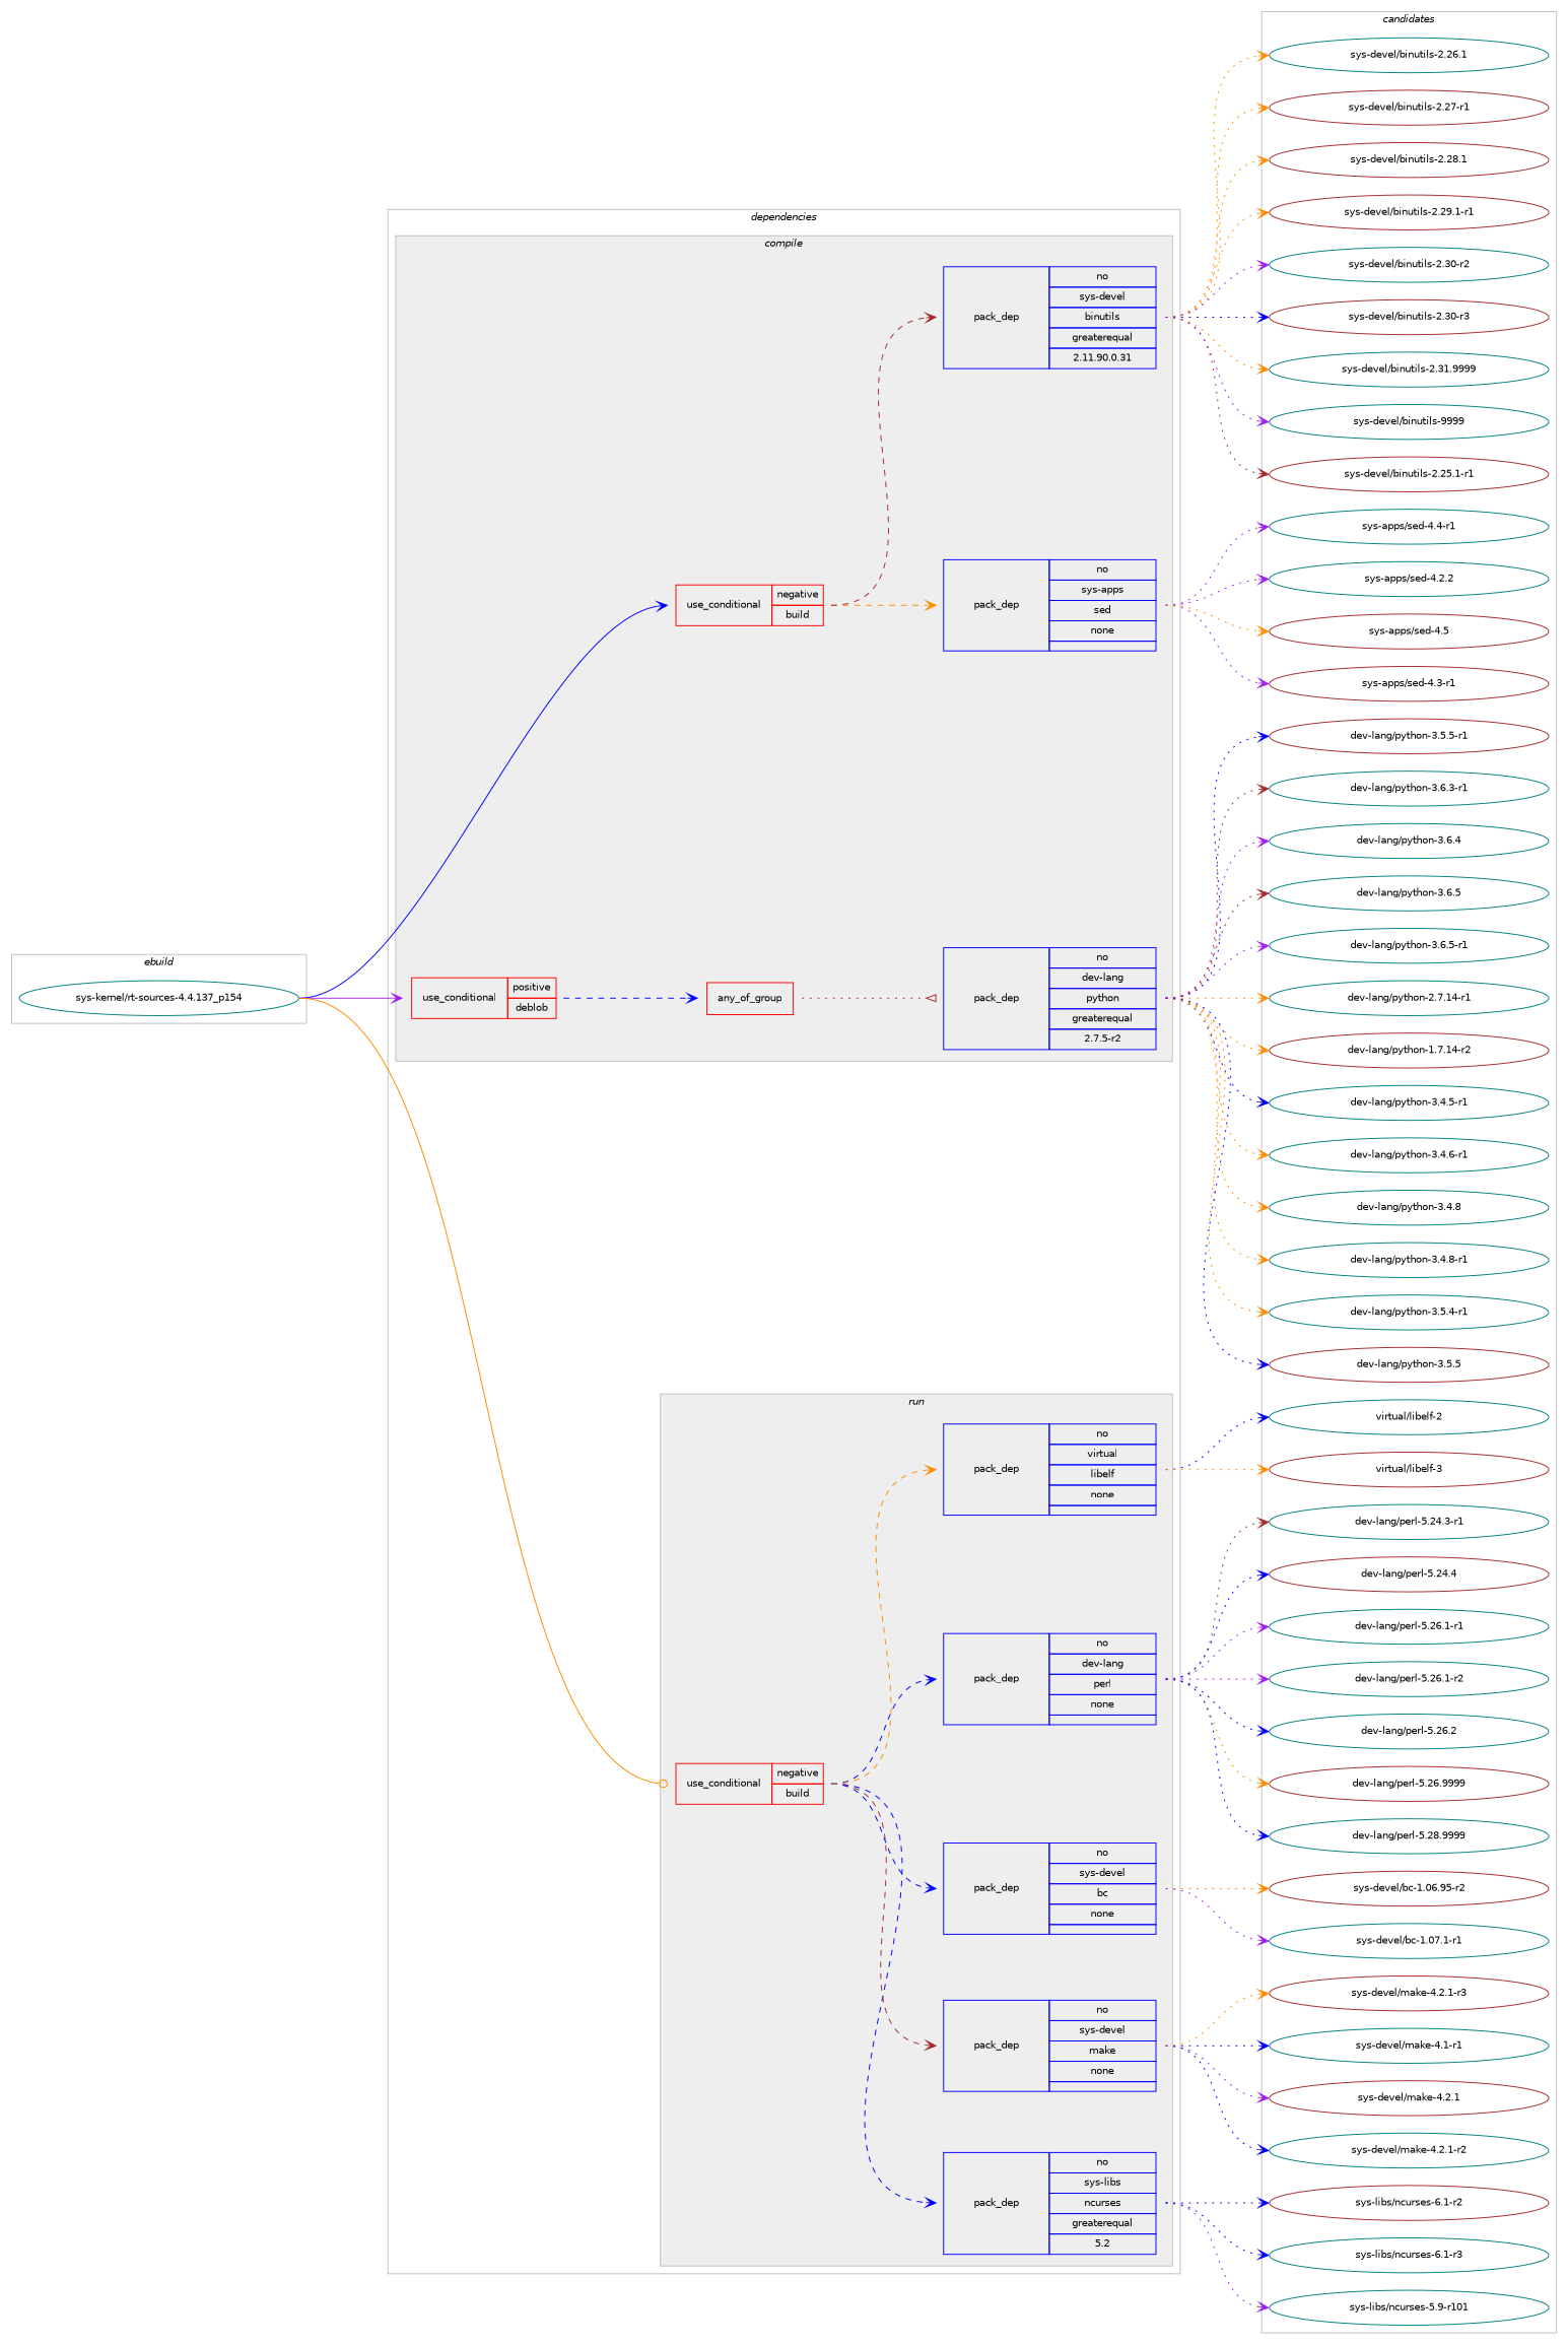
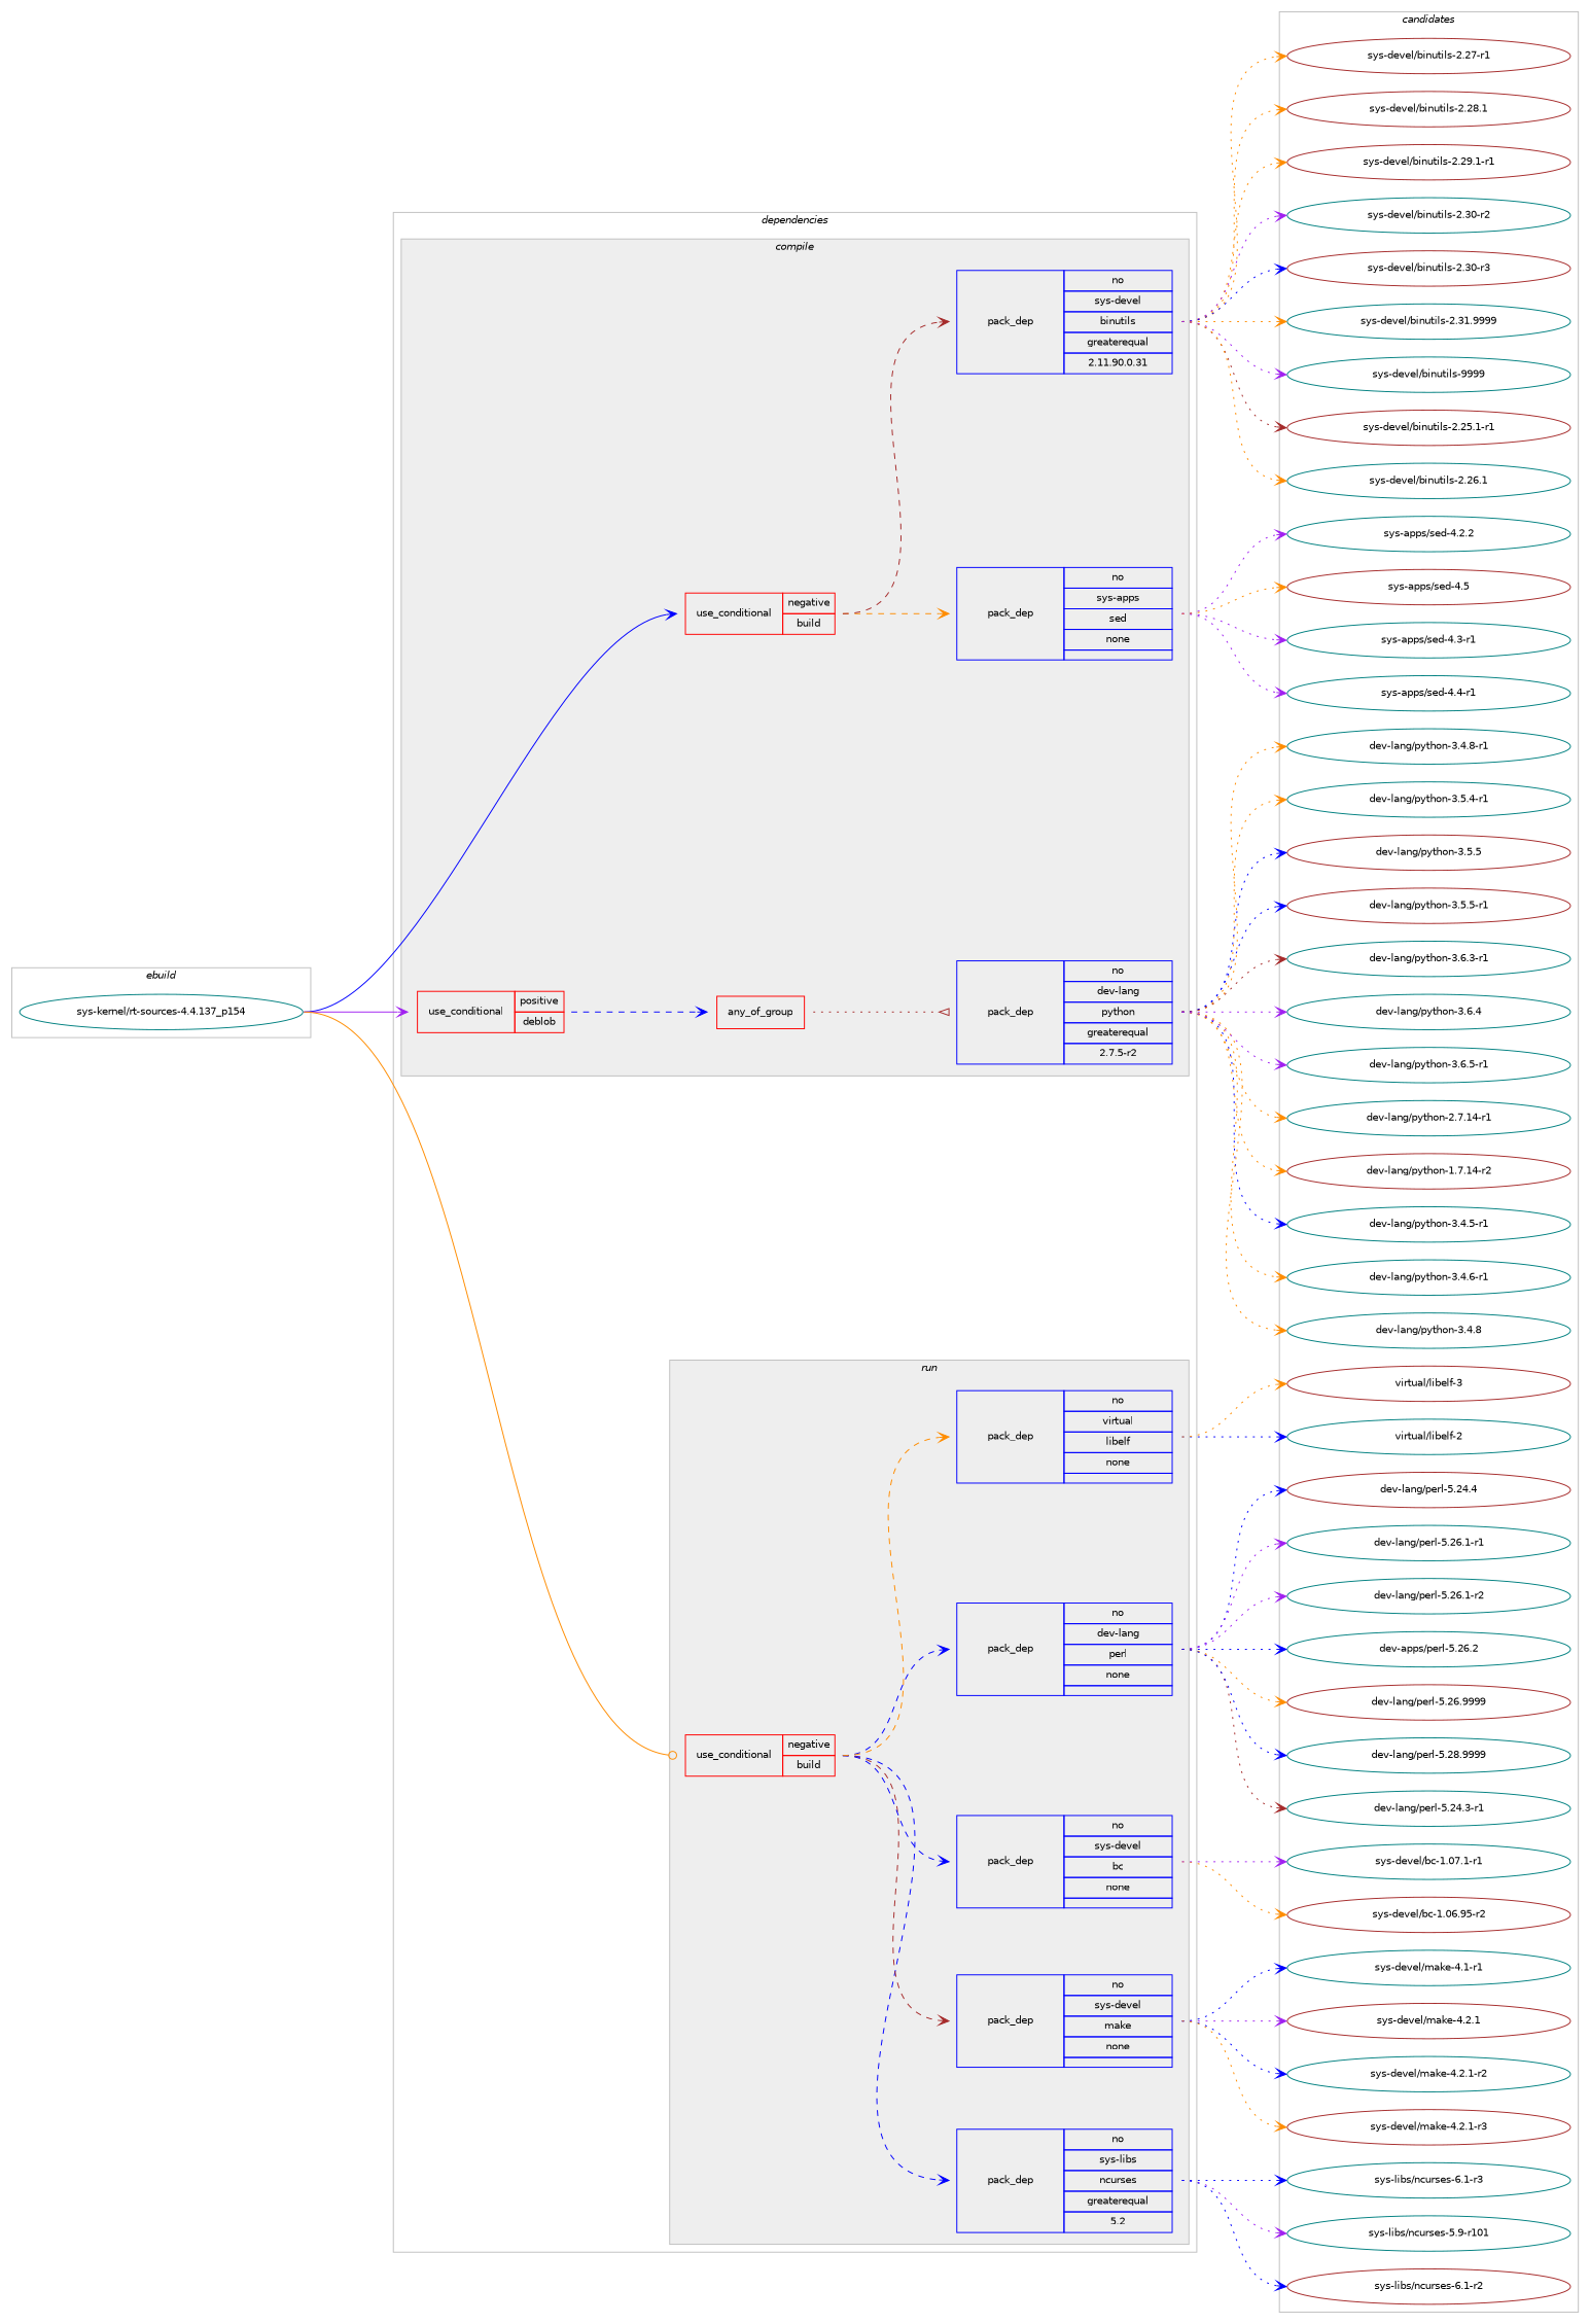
  digraph {
    compound=true
    concentrate=true
    fontname=Helvetica
    fontsize=10
    newrank=true
    rankdir=LR
    ranksep=1.5
    node [color=teal fontname=Helvetica fontsize=10]
    edge [arrowhead=vee color=darkorange headport=w style=dotted tailport=e weight=100]
    n1 [label="sys-kernel/rt-sources-4.4.137_p154" width=4]
    n2 [color=blue label=<<TABLE BORDER="0" CELLBORDER="1" CELLSPACING="0" CELLPADDING="4" WIDTH="220"><TR><TD ROWSPAN="6" CELLPADDING="30">pack_dep</TD></TR><TR><TD WIDTH="110">no</TD></TR><TR><TD>sys-apps</TD></TR><TR><TD>sed</TD></TR><TR><TD>none</TD></TR><TR><TD></TD></TR></TABLE>> shape=none]
    n3 [color=blue label=<<TABLE BORDER="0" CELLBORDER="1" CELLSPACING="0" CELLPADDING="4" WIDTH="220"><TR><TD ROWSPAN="6" CELLPADDING="30">pack_dep</TD></TR><TR><TD WIDTH="110">no</TD></TR><TR><TD>sys-devel</TD></TR><TR><TD>binutils</TD></TR><TR><TD>greaterequal</TD></TR><TR><TD>2.11.90.0.31</TD></TR></TABLE>> shape=none]
    n4 [color=red label=<<TABLE BORDER="0" CELLBORDER="1" CELLSPACING="0" CELLPADDING="4"><TR><TD ROWSPAN="3" CELLPADDING="10">use_conditional</TD></TR><TR><TD>negative</TD></TR><TR><TD>build</TD></TR></TABLE>> shape=none]
    n5 [color=blue label=<<TABLE BORDER="0" CELLBORDER="1" CELLSPACING="0" CELLPADDING="4" WIDTH="220"><TR><TD ROWSPAN="6" CELLPADDING="30">pack_dep</TD></TR><TR><TD WIDTH="110">no</TD></TR><TR><TD>dev-lang</TD></TR><TR><TD>python</TD></TR><TR><TD>greaterequal</TD></TR><TR><TD>2.7.5-r2</TD></TR></TABLE>> shape=none]
    n6 [color=red label=<<TABLE BORDER="0" CELLBORDER="1" CELLSPACING="0" CELLPADDING="4"><TR><TD CELLPADDING="10">any_of_group</TD></TR></TABLE>> shape=none]
    n7 [color=red label=<<TABLE BORDER="0" CELLBORDER="1" CELLSPACING="0" CELLPADDING="4"><TR><TD ROWSPAN="3" CELLPADDING="10">use_conditional</TD></TR><TR><TD>positive</TD></TR><TR><TD>deblob</TD></TR></TABLE>> shape=none]
    n8 [color=blue label=<<TABLE BORDER="0" CELLBORDER="1" CELLSPACING="0" CELLPADDING="4" WIDTH="220"><TR><TD ROWSPAN="6" CELLPADDING="30">pack_dep</TD></TR><TR><TD WIDTH="110">no</TD></TR><TR><TD>sys-libs</TD></TR><TR><TD>ncurses</TD></TR><TR><TD>greaterequal</TD></TR><TR><TD>5.2</TD></TR></TABLE>> shape=none]
    n9 [color=blue label=<<TABLE BORDER="0" CELLBORDER="1" CELLSPACING="0" CELLPADDING="4" WIDTH="220"><TR><TD ROWSPAN="6" CELLPADDING="30">pack_dep</TD></TR><TR><TD WIDTH="110">no</TD></TR><TR><TD>sys-devel</TD></TR><TR><TD>make</TD></TR><TR><TD>none</TD></TR><TR><TD></TD></TR></TABLE>> shape=none]
    n10 [color=blue label=<<TABLE BORDER="0" CELLBORDER="1" CELLSPACING="0" CELLPADDING="4" WIDTH="220"><TR><TD ROWSPAN="6" CELLPADDING="30">pack_dep</TD></TR><TR><TD WIDTH="110">no</TD></TR><TR><TD>sys-devel</TD></TR><TR><TD>bc</TD></TR><TR><TD>none</TD></TR><TR><TD></TD></TR></TABLE>> shape=none]
    n11 [color=blue label=<<TABLE BORDER="0" CELLBORDER="1" CELLSPACING="0" CELLPADDING="4" WIDTH="220"><TR><TD ROWSPAN="6" CELLPADDING="30">pack_dep</TD></TR><TR><TD WIDTH="110">no</TD></TR><TR><TD>dev-lang</TD></TR><TR><TD>perl</TD></TR><TR><TD>none</TD></TR><TR><TD></TD></TR></TABLE>> shape=none]
    n12 [color=blue label=<<TABLE BORDER="0" CELLBORDER="1" CELLSPACING="0" CELLPADDING="4" WIDTH="220"><TR><TD ROWSPAN="6" CELLPADDING="30">pack_dep</TD></TR><TR><TD WIDTH="110">no</TD></TR><TR><TD>virtual</TD></TR><TR><TD>libelf</TD></TR><TR><TD>none</TD></TR><TR><TD></TD></TR></TABLE>> shape=none]
    n13 [color=red label=<<TABLE BORDER="0" CELLBORDER="1" CELLSPACING="0" CELLPADDING="4"><TR><TD ROWSPAN="3" CELLPADDING="10">use_conditional</TD></TR><TR><TD>negative</TD></TR><TR><TD>build</TD></TR></TABLE>> shape=none]
-   n14 [color=brown label="sys-apps/sed-4.3-r1" width=4]
+   n14 [label="sys-apps/sed-4.3-r1" width=4]
    n15 [label="sys-apps/sed-4.4-r1" width=4]
    n16 [label="sys-apps/sed-4.2.2" width=4]
    n17 [color=brown label="sys-apps/sed-4.5" width=4]
    n18 [color=brown label="sys-devel/binutils-2.25.1-r1" width=4]
    n19 [label="sys-devel/binutils-2.26.1" width=4]
    n20 [color=brown label="sys-devel/binutils-2.27-r1" width=4]
    n21 [color=brown label="sys-devel/binutils-2.28.1" width=4]
    n22 [color=brown label="sys-devel/binutils-2.29.1-r1" width=4]
    n23 [label="sys-devel/binutils-2.30-r2" width=4]
    n24 [color=brown label="sys-devel/binutils-2.30-r3" width=4]
    n25 [label="sys-devel/binutils-2.31.9999" width=4]
    n26 [label="sys-devel/binutils-9999" width=4]
    n27 [label="dev-lang/python-2.7.14-r1" width=4]
    n28 [color=brown label="dev-lang/python-1.7.14-r2" width=4]
    n29 [label="dev-lang/python-3.4.5-r1" width=4]
    n30 [label="dev-lang/python-3.4.6-r1" width=4]
    n31 [label="dev-lang/python-3.4.8" width=4]
    n32 [label="dev-lang/python-3.4.8-r1" width=4]
    n33 [label="dev-lang/python-3.5.4-r1" width=4]
    n34 [color=brown label="dev-lang/python-3.5.5" width=4]
    n35 [color=brown label="dev-lang/python-3.5.5-r1" width=4]
    n36 [label="dev-lang/python-3.6.3-r1" width=4]
    n37 [label="dev-lang/python-3.6.4" width=4]
-   n38 [label="dev-lang/python-3.6.5" width=4]
    n39 [label="dev-lang/python-3.6.5-r1" width=4]
    n40 [label="sys-libs/ncurses-5.9-r101" width=4]
    n41 [color=brown label="sys-libs/ncurses-6.1-r2" width=4]
    n42 [label="sys-libs/ncurses-6.1-r3" width=4]
    n43 [label="sys-devel/make-4.1-r1" width=4]
    n44 [color=brown label="sys-devel/make-4.2.1" width=4]
    n45 [label="sys-devel/make-4.2.1-r2" width=4]
    n46 [color=brown label="sys-devel/make-4.2.1-r3" width=4]
    n47 [label="dev-lang/perl-5.24.3-r1" width=4]
    n48 [color=brown label="dev-lang/perl-5.24.4" width=4]
    n49 [label="dev-lang/perl-5.26.1-r1" width=4]
    n50 [label="dev-lang/perl-5.26.1-r2" width=4]
-   n51 [label="dev-lang/perl-5.26.2" width=4]
+   n51 [label="dev-apps/perl-5.26.2" width=4]
    n52 [color=brown label="dev-lang/perl-5.26.9999" width=4]
    n53 [label="dev-lang/perl-5.28.9999" width=4]
    n54 [color=brown label="sys-devel/bc-1.06.95-r2" width=4]
    n55 [label="sys-devel/bc-1.07.1-r1" width=4]
    n56 [label="virtual/libelf-2" width=4]
    n57 [color=brown label="virtual/libelf-3" width=4]
    subgraph cluster_1 {
      color=gray
      label=<<i>ebuild</i>>
      rank=same
      n1
    }
    subgraph cluster_2 {
      color=gray
      label=<<i>dependencies</i>>
      subgraph cluster_3 {
        color=gray
        fillcolor="#eeeeee"
        label=<<i>compile</i>>
        style=filled
        subgraph sub_4 {
          color=gray
          fillcolor="#eeeeee"
          label=<<i>compile</i>>
          style=filled
          n4
          subgraph sub_5 {
            color=gray
            fillcolor="#eeeeee"
            label=<<i>compile</i>>
            style=filled
            n2
          }
          subgraph sub_6 {
            color=gray
            fillcolor="#eeeeee"
            label=<<i>compile</i>>
            style=filled
            n3
          }
        }
        subgraph sub_7 {
          color=gray
          fillcolor="#eeeeee"
          label=<<i>compile</i>>
          style=filled
          n7
          subgraph sub_8 {
            color=gray
            fillcolor="#eeeeee"
            label=<<i>compile</i>>
            style=filled
            n6
            subgraph sub_9 {
              color=gray
              fillcolor="#eeeeee"
              label=<<i>compile</i>>
              style=filled
              n5
            }
          }
        }
      }
      subgraph cluster_10 {
        color=gray
        fillcolor="#eeeeee"
        label=<<i>compile and run</i>>
        style=filled
      }
      subgraph cluster_11 {
        color=gray
        fillcolor="#eeeeee"
        label=<<i>run</i>>
        style=filled
        subgraph sub_12 {
          color=gray
          fillcolor="#eeeeee"
          label=<<i>run</i>>
          style=filled
          n13
          subgraph sub_13 {
            color=gray
            fillcolor="#eeeeee"
            label=<<i>run</i>>
            style=filled
            n8
          }
          subgraph sub_14 {
            color=gray
            fillcolor="#eeeeee"
            label=<<i>run</i>>
            style=filled
            n9
          }
          subgraph sub_15 {
            color=gray
            fillcolor="#eeeeee"
            label=<<i>run</i>>
            style=filled
            n10
          }
          subgraph sub_16 {
            color=gray
            fillcolor="#eeeeee"
            label=<<i>run</i>>
            style=filled
            n11
          }
          subgraph sub_17 {
            color=gray
            fillcolor="#eeeeee"
            label=<<i>run</i>>
            style=filled
            n12
          }
        }
      }
    }
    subgraph cluster_18 {
      color=gray
      label=<<i>candidates</i>>
      rank=same
      subgraph sub_19 {
        color=black
        label=<<i>candidates</i>>
        nodesep=1
        rank=same
        n14
        n15
        n16
        n17
      }
      subgraph sub_20 {
        color=black
        label=<<i>candidates</i>>
        nodesep=1
        rank=same
        n18
        n19
        n20
        n21
        n22
        n23
        n24
        n25
        n26
      }
      subgraph sub_21 {
        color=black
        label=<<i>candidates</i>>
        nodesep=1
        rank=same
        n27
        n28
        n29
        n30
        n31
        n32
        n33
        n34
        n35
        n36
        n37
-       n38
        n39
      }
      subgraph sub_22 {
        color=black
        label=<<i>candidates</i>>
        nodesep=1
        rank=same
        n40
        n41
        n42
      }
      subgraph sub_23 {
        color=black
        label=<<i>candidates</i>>
        nodesep=1
        rank=same
        n43
        n44
        n45
        n46
      }
      subgraph sub_24 {
        color=black
        label=<<i>candidates</i>>
        nodesep=1
        rank=same
        n47
        n48
        n49
        n50
        n51
        n52
        n53
      }
      subgraph sub_25 {
        color=black
        label=<<i>candidates</i>>
        nodesep=1
        rank=same
        n54
        n55
      }
      subgraph sub_26 {
        color=black
        label=<<i>candidates</i>>
        nodesep=1
        rank=same
        n56
        n57
      }
    }
    n1 -> n4 [color=blue style=solid weight=20]
    n1 -> n7 [color=purple style=solid weight=20]
    n1 -> n13 [arrowhead=odot style=solid weight=20]
    n2 -> n14 [color=purple]
    n2 -> n15 [color=purple]
    n2 -> n16 [color=purple]
    n2 -> n17
    n3 -> n18 [color=brown]
    n3 -> n19
    n3 -> n20
    n3 -> n21
    n3 -> n22
    n3 -> n23 [color=purple]
    n3 -> n24 [color=blue]
    n3 -> n25
    n3 -> n26 [color=purple]
    n4 -> n2 [style=dashed weight=20]
    n4 -> n3 [color=brown style=dashed weight=20]
    n5 -> n27
    n5 -> n28
    n5 -> n29 [color=blue]
    n5 -> n30
    n5 -> n31
    n5 -> n32
    n5 -> n33
    n5 -> n34 [color=blue]
    n5 -> n35 [color=blue]
    n5 -> n36 [color=brown]
    n5 -> n37 [color=purple]
-   n5 -> n38 [color=brown]
    n5 -> n39 [color=purple]
    n6 -> n5 [arrowhead=oinv color=brown weight=20]
    n7 -> n6 [color=blue style=dashed weight=20]
    n8 -> n40 [color=purple]
    n8 -> n41 [color=blue]
    n8 -> n42 [color=blue]
    n9 -> n43 [color=blue]
    n9 -> n44 [color=purple]
    n9 -> n45 [color=blue]
    n9 -> n46
    n10 -> n54
    n10 -> n55 [color=purple]
    n11 -> n47 [color=brown]
    n11 -> n48 [color=blue]
    n11 -> n49 [color=purple]
    n11 -> n50 [color=purple]
    n11 -> n51 [color=blue]
    n11 -> n52
    n11 -> n53 [color=blue]
    n12 -> n56 [color=blue]
    n12 -> n57
    n13 -> n8 [color=blue style=dashed weight=20]
    n13 -> n9 [color=brown style=dashed weight=20]
    n13 -> n10 [color=blue style=dashed weight=20]
    n13 -> n11 [color=blue style=dashed weight=20]
    n13 -> n12 [style=dashed weight=20]
  }
